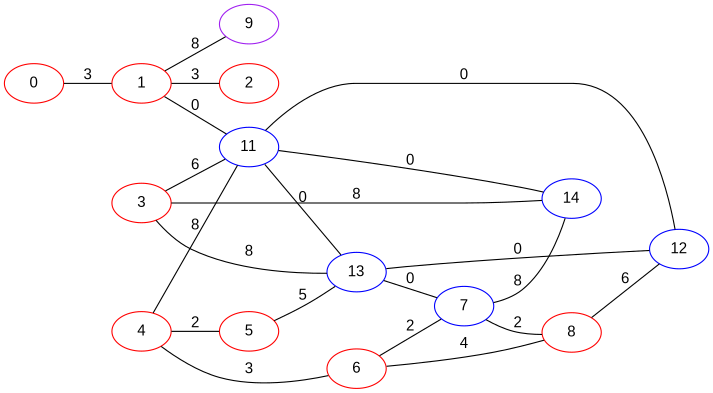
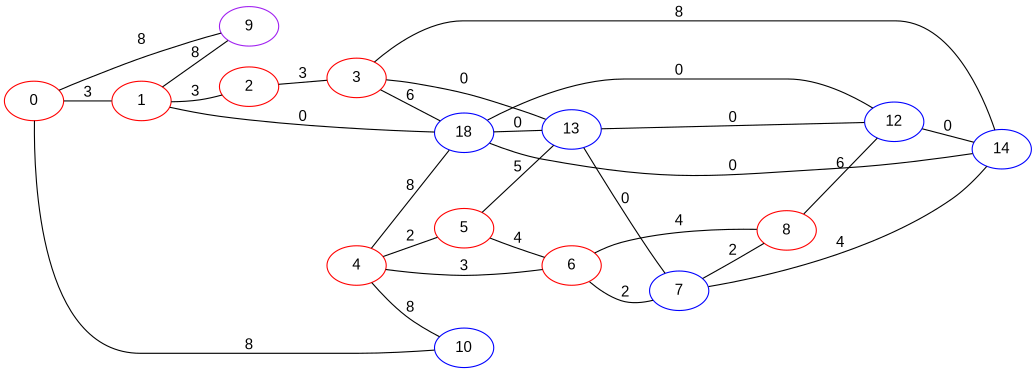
  graph {
    fontname="Liberation Sans"
    rankdir=LR
    node [color=red fontname="Liberation Sans" weight=1]
    edge [fontname="Liberation Sans"]
    0
    1
    9 [color=purple weight=4]
+   10 [color=blue weight=3]
    2
-   11 [color=blue weight=3]
+   11 [color=blue weight=3 label=18]
    3
    13 [color=blue weight=3]
    14 [color=blue weight=3]
    12 [color=blue weight=3]
    7 [color=blue]
    4
    5
    6
    8
    0 -- 1 [label=3]
+   0 -- 9 [label=8]
+   0 -- 10 [label=8]
    1 -- 9 [label=8]
    1 -- 2 [label=3]
    1 -- 11 [label=0]
+   2 -- 3 [label=3]
    11 -- 13 [label=0]
    11 -- 14 [label=0]
    11 -- 12 [label=0]
    3 -- 11 [label=6]
-   3 -- 13 [label=8]
+   3 -- 13 [label=0]
    3 -- 14 [label=8]
    13 -- 7 [label=0]
    12 -- 13 [label=0]
-   7 -- 14 [label=8]
+   12 -- 14 [label=0]
+   7 -- 14 [label=4]
    7 -- 8 [label=2]
+   4 -- 10 [label=8]
    4 -- 11 [label=8]
    4 -- 5 [label=2]
    4 -- 6 [label=3]
    5 -- 13 [label=5]
+   5 -- 6 [label=4]
    6 -- 7 [label=2]
    6 -- 8 [label=4]
    8 -- 12 [label=6]
  }
